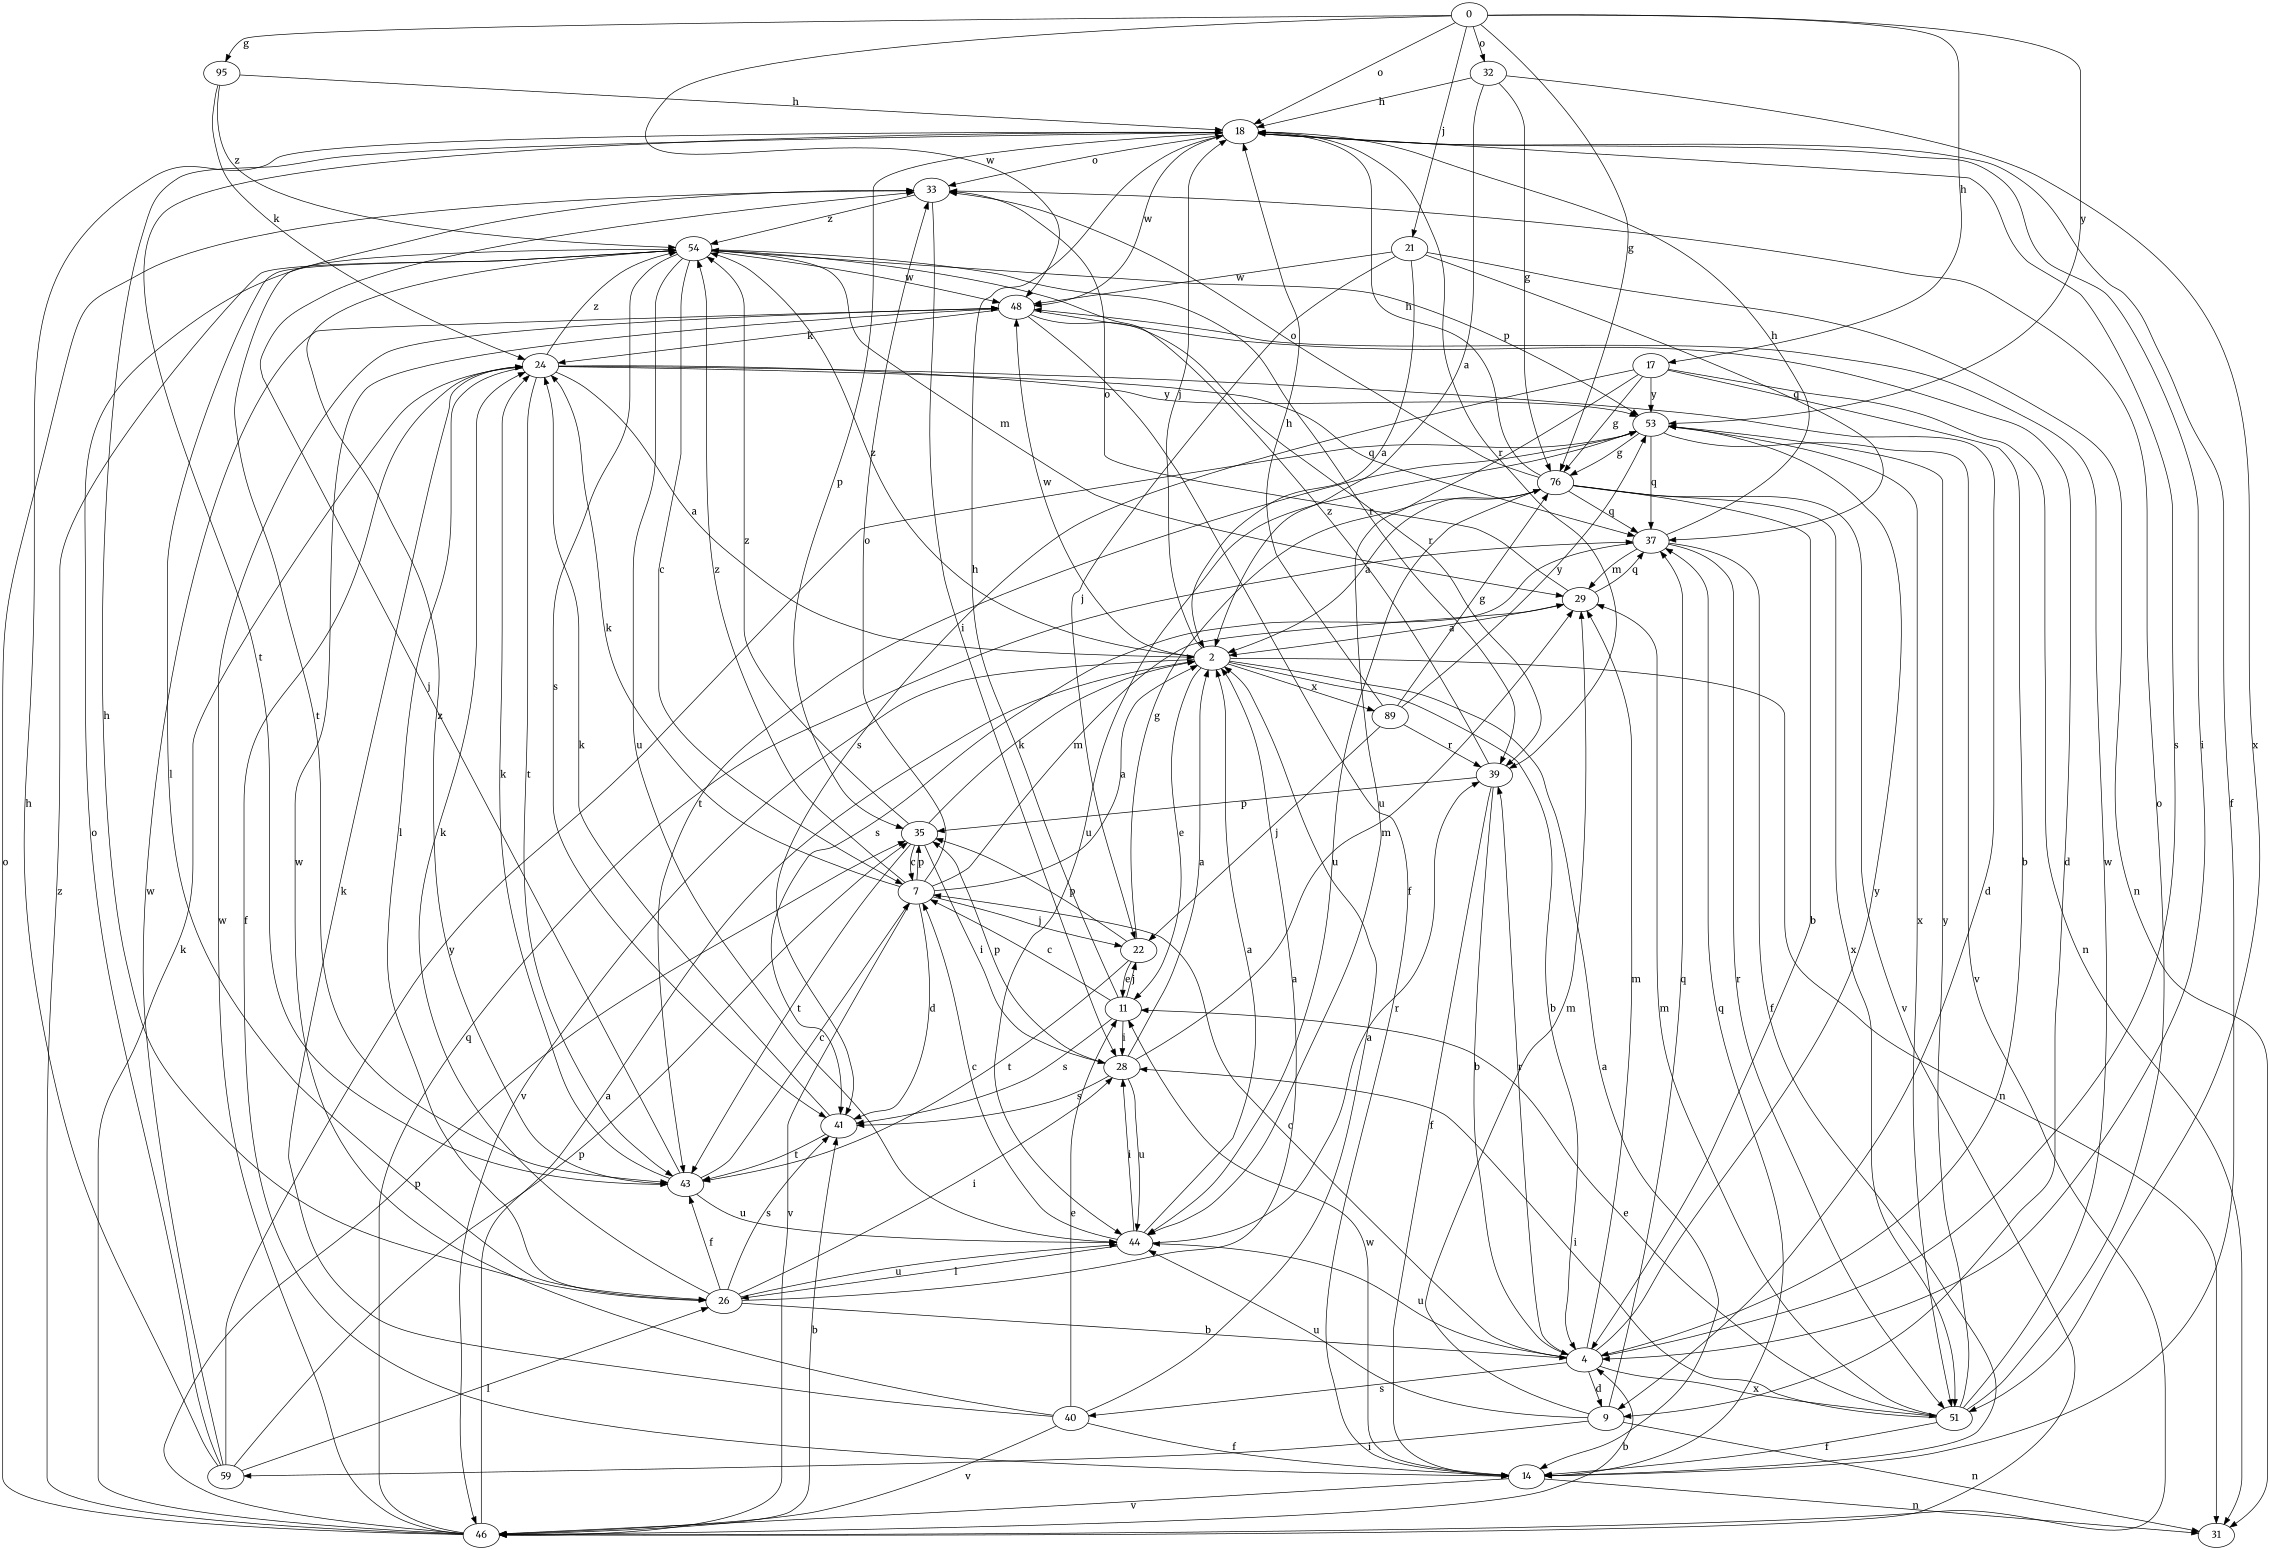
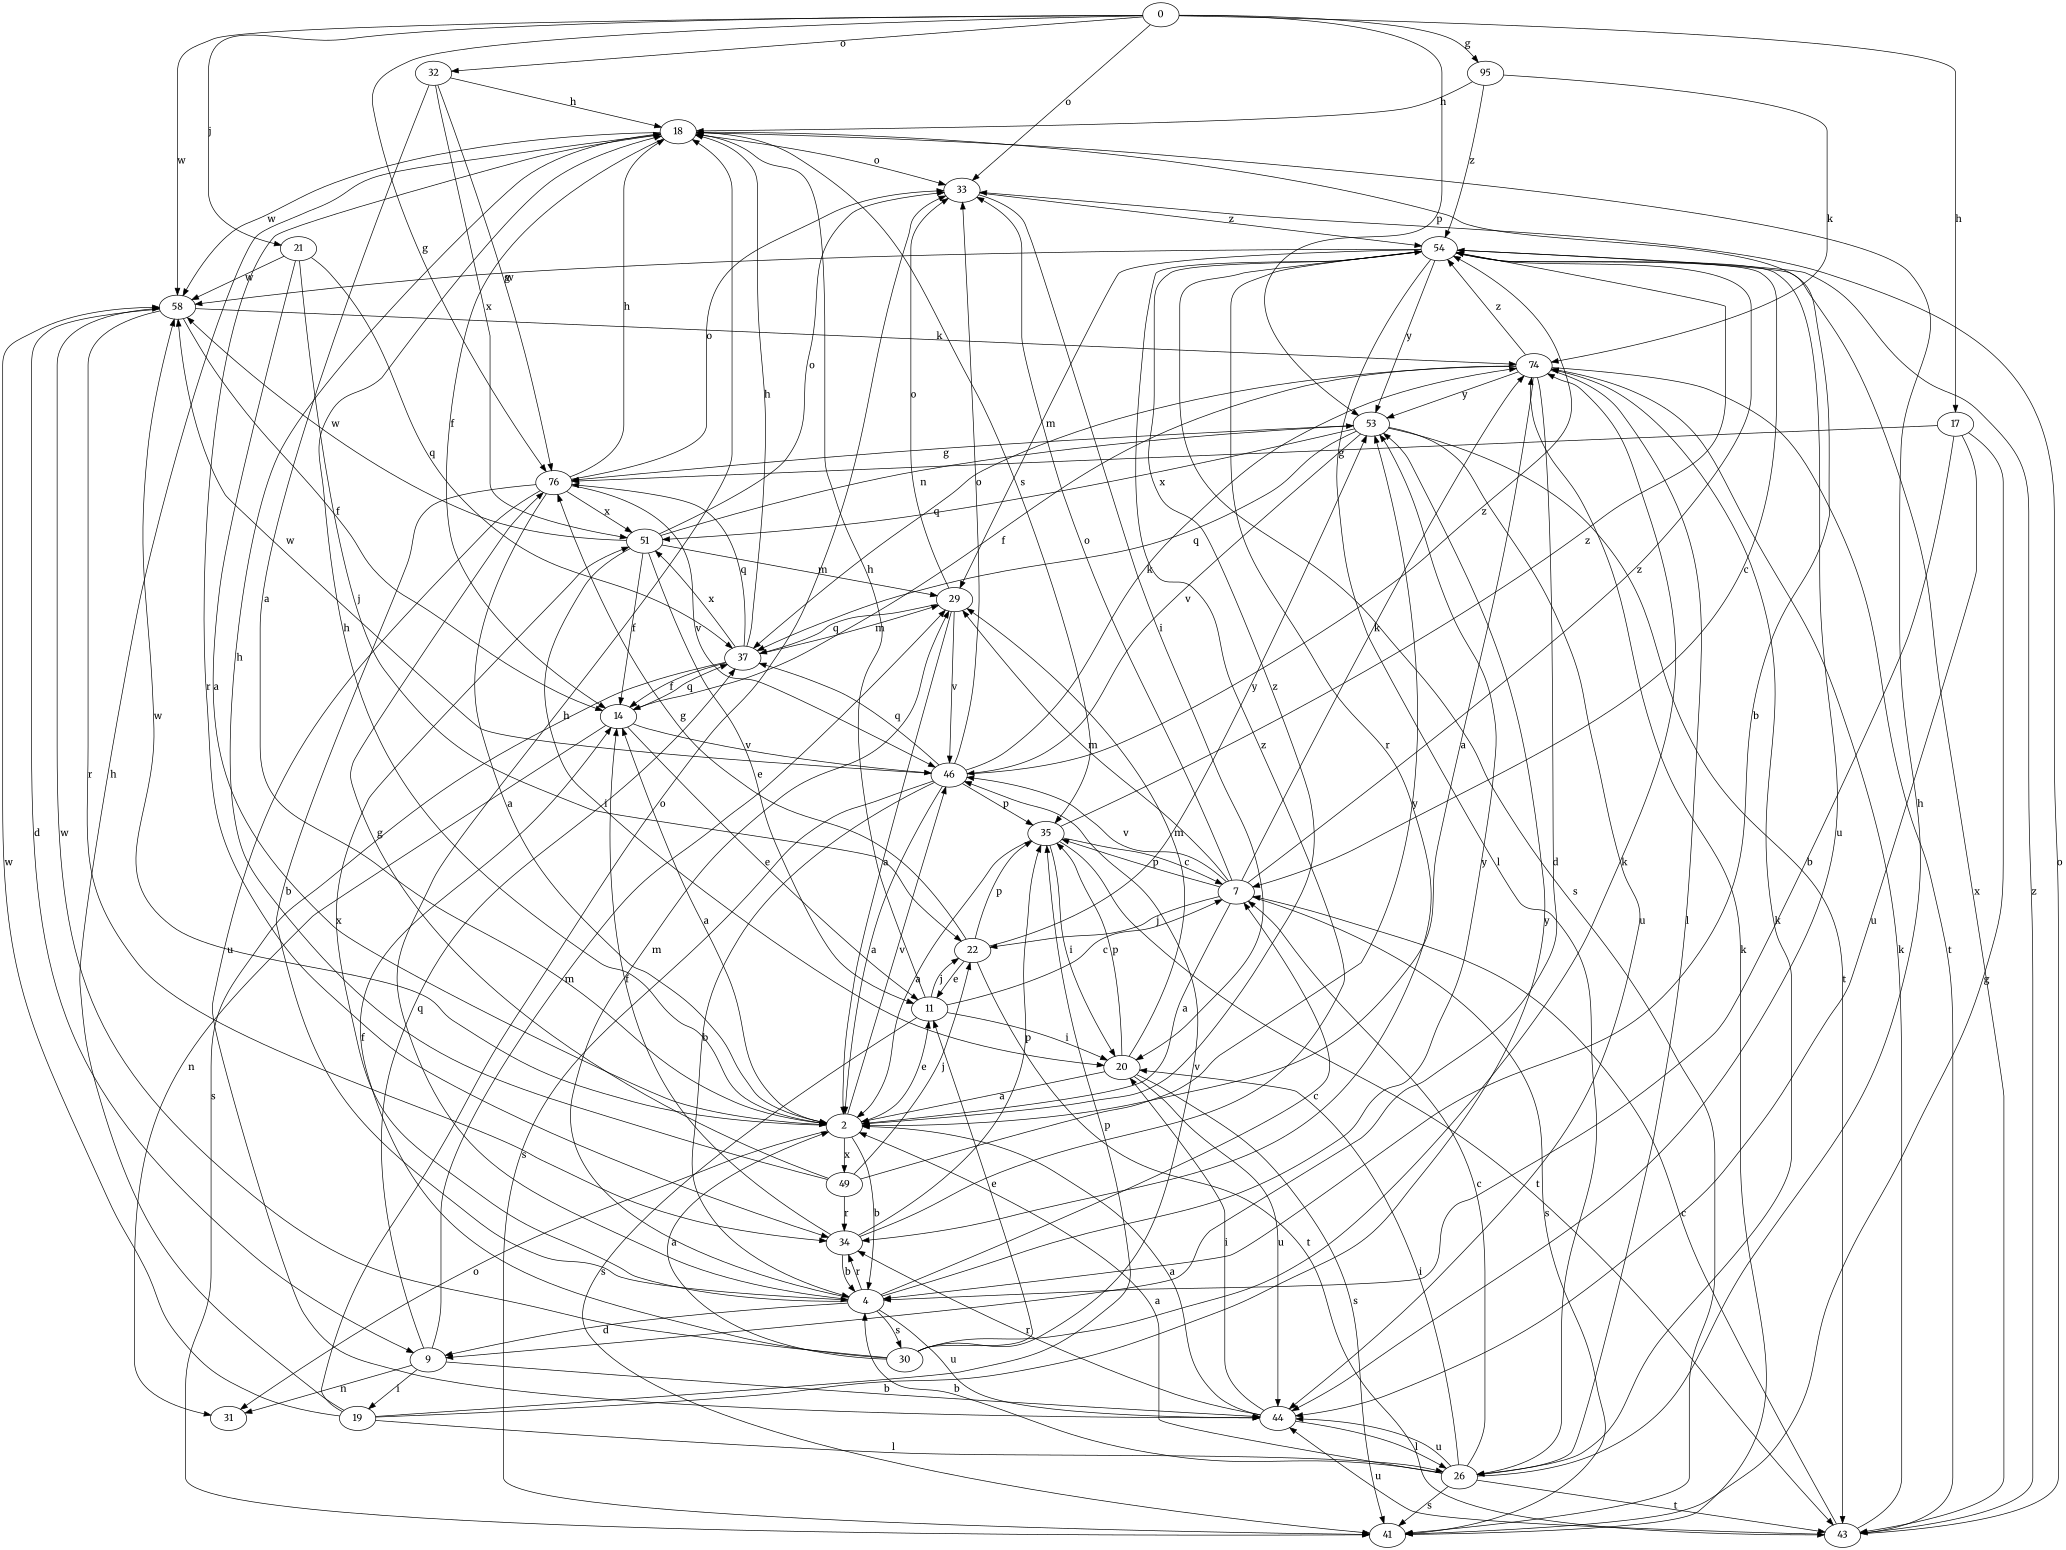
  strict digraph {
    fontname=Merriweather
    node [fontname=Merriweather]
    edge [fontname=Merriweather]
    n1 [label=95]
    0
    n3 [label=76]
    17
    21
    32
    33
-   48
+   48 [label=58]
    53
    18
    54
-   24
+   24 [label=74]
    2
    4
    46
    44
    51
    37
    31
    41
    22
-   20 [label=28]
+   20
    9
-   39
+   39 [label=34]
    14
    43
    11
-   49 [label=89]
+   49
    7
    29
-   40
+   40 [label=30]
    35
    26
-   19 [label=59]
+   19
    n1 -> 18 [label=h]
    n1 -> 54 [label=z]
    n1 -> 24 [label=k]
    0 -> n1 [label=g]
    0 -> n3 [label=g]
    0 -> 17 [label=h]
    0 -> 21 [label=j]
    0 -> 32 [label=o]
-   0 -> 18 [label=o]
+   0 -> 33 [label=o]
    0 -> 48 [label=w]
-   0 -> 53 [label=y]
+   0 -> 53 [label=p]
    n3 -> 33 [label=o]
    n3 -> 18 [label=h]
    n3 -> 2 [label=a]
    n3 -> 4 [label=b]
    n3 -> 46 [label=v]
    n3 -> 44 [label=u]
    n3 -> 51 [label=x]
-   n3 -> 37 [label=q]
+   37 -> n3 [label=q]
    17 -> n3 [label=g]
    17 -> 4 [label=b]
    17 -> 44 [label=u]
-   17 -> 31 [label=n]
-   17 -> 41 [label=s]
+   17 -> 41 [label=g]
    21 -> 48 [label=w]
    21 -> 2 [label=a]
    21 -> 37 [label=q]
-   21 -> 31 [label=n]
    21 -> 22 [label=j]
    32 -> n3 [label=g]
    32 -> 18 [label=h]
    32 -> 2 [label=a]
    32 -> 51 [label=x]
    33 -> 54 [label=z]
    33 -> 20 [label=i]
    48 -> 24 [label=k]
    48 -> 9 [label=d]
    48 -> 39 [label=r]
    48 -> 14 [label=f]
    53 -> n3 [label=g]
    53 -> 46 [label=v]
    53 -> 44 [label=u]
    53 -> 51 [label=x]
    53 -> 37 [label=q]
    53 -> 43 [label=t]
    18 -> 33 [label=o]
    18 -> 48 [label=w]
-   18 -> 4 [label=i]
+   18 -> 4 [label=b]
    18 -> 39 [label=r]
    18 -> 14 [label=f]
-   18 -> 43 [label=t]
-   18 -> 35 [label=p]
+   18 -> 35 [label=s]
    54 -> 48 [label=w]
-   54 -> 53 [label=p]
+   54 -> 53 [label=y]
    54 -> 44 [label=u]
    54 -> 41 [label=s]
    54 -> 39 [label=r]
-   54 -> 43 [label=t]
+   54 -> 43 [label=x]
    54 -> 7 [label=c]
    54 -> 29 [label=m]
    54 -> 26 [label=l]
    24 -> 53 [label=y]
    24 -> 54 [label=z]
    24 -> 2 [label=a]
    24 -> 37 [label=q]
    24 -> 9 [label=d]
    24 -> 14 [label=f]
    24 -> 43 [label=t]
    24 -> 26 [label=l]
    2 -> 48 [label=w]
-   2 -> 18 [label=j]
-   2 -> 54 [label=z]
+   2 -> 18 [label=h]
+   54 -> 2 [label=z]
    2 -> 4 [label=b]
    2 -> 46 [label=v]
-   2 -> 31 [label=n]
+   2 -> 31 [label=o]
    2 -> 14 [label=a]
    2 -> 11 [label=e]
    2 -> 49 [label=x]
    4 -> 53 [label=y]
-   4 -> 18 [label=s]
+   4 -> 18 [label=h]
    4 -> 44 [label=u]
    4 -> 51 [label=x]
    4 -> 9 [label=d]
    4 -> 39 [label=r]
    4 -> 7 [label=c]
    4 -> 29 [label=m]
    4 -> 40 [label=s]
    46 -> 33 [label=o]
    46 -> 48 [label=w]
    46 -> 54 [label=z]
    46 -> 24 [label=k]
    46 -> 2 [label=a]
    46 -> 4 [label=b]
    46 -> 37 [label=q]
-   46 -> 41 [label=b]
+   46 -> 41 [label=s]
    46 -> 35 [label=p]
    44 -> 2 [label=a]
    44 -> 20 [label=i]
    44 -> 39 [label=r]
    44 -> 26 [label=l]
    51 -> 33 [label=o]
    51 -> 48 [label=w]
-   51 -> 53 [label=y]
+   51 -> 53 [label=n]
    51 -> 20 [label=i]
    51 -> 14 [label=f]
    51 -> 11 [label=e]
    51 -> 29 [label=m]
    37 -> 18 [label=h]
-   37 -> 51 [label=r]
+   37 -> 51 [label=x]
    37 -> 41 [label=s]
    37 -> 14 [label=f]
    37 -> 29 [label=m]
    41 -> 24 [label=k]
-   41 -> 43 [label=t]
    22 -> n3 [label=g]
-   17 -> 53 [label=y]
+   22 -> 53 [label=y]
    22 -> 43 [label=t]
    22 -> 11 [label=e]
    22 -> 35 [label=p]
    20 -> 2 [label=a]
    20 -> 44 [label=u]
    20 -> 41 [label=s]
    20 -> 29 [label=m]
    20 -> 35 [label=p]
-   9 -> 44 [label=u]
+   9 -> 44 [label=b]
    9 -> 37 [label=q]
    9 -> 31 [label=n]
    9 -> 29 [label=m]
    9 -> 19 [label=i]
    39 -> 54 [label=z]
    39 -> 4 [label=b]
    39 -> 14 [label=f]
    39 -> 35 [label=p]
    14 -> 46 [label=v]
    14 -> 37 [label=q]
    14 -> 31 [label=n]
-   14 -> 11 [label=w]
-   43 -> 33 [label=j]
+   14 -> 11 [label=e]
+   43 -> 33 [label=o]
    43 -> 54 [label=z]
    43 -> 24 [label=k]
    43 -> 44 [label=u]
    43 -> 7 [label=c]
    11 -> 18 [label=h]
    11 -> 41 [label=s]
    11 -> 22 [label=j]
    11 -> 20 [label=i]
    11 -> 7 [label=c]
    49 -> n3 [label=g]
    49 -> 53 [label=y]
    49 -> 18 [label=h]
    49 -> 22 [label=j]
    49 -> 39 [label=r]
    7 -> 33 [label=o]
    7 -> 54 [label=z]
    7 -> 24 [label=k]
    7 -> 2 [label=a]
    7 -> 46 [label=v]
-   7 -> 41 [label=d]
+   7 -> 41 [label=s]
    7 -> 22 [label=j]
    7 -> 29 [label=m]
    7 -> 35 [label=p]
    29 -> 33 [label=o]
    29 -> 2 [label=a]
+   29 -> 46 [label=v]
    29 -> 37 [label=q]
    40 -> 48 [label=w]
    40 -> 24 [label=k]
    40 -> 2 [label=a]
    40 -> 46 [label=v]
    40 -> 14 [label=f]
    40 -> 11 [label=e]
    35 -> 54 [label=z]
-   35 -> 2 [label=k]
+   35 -> 2 [label=a]
    35 -> 20 [label=i]
    35 -> 43 [label=t]
    35 -> 7 [label=c]
    26 -> 18 [label=h]
    26 -> 24 [label=k]
    26 -> 2 [label=a]
    26 -> 4 [label=b]
    26 -> 44 [label=u]
    26 -> 41 [label=s]
    26 -> 20 [label=i]
-   26 -> 43 [label=f]
-   44 -> 7 [label=c]
+   26 -> 43 [label=t]
+   26 -> 7 [label=c]
    19 -> 33 [label=o]
    19 -> 48 [label=w]
    19 -> 53 [label=y]
    19 -> 18 [label=h]
    19 -> 35 [label=p]
    19 -> 26 [label=l]
  }
